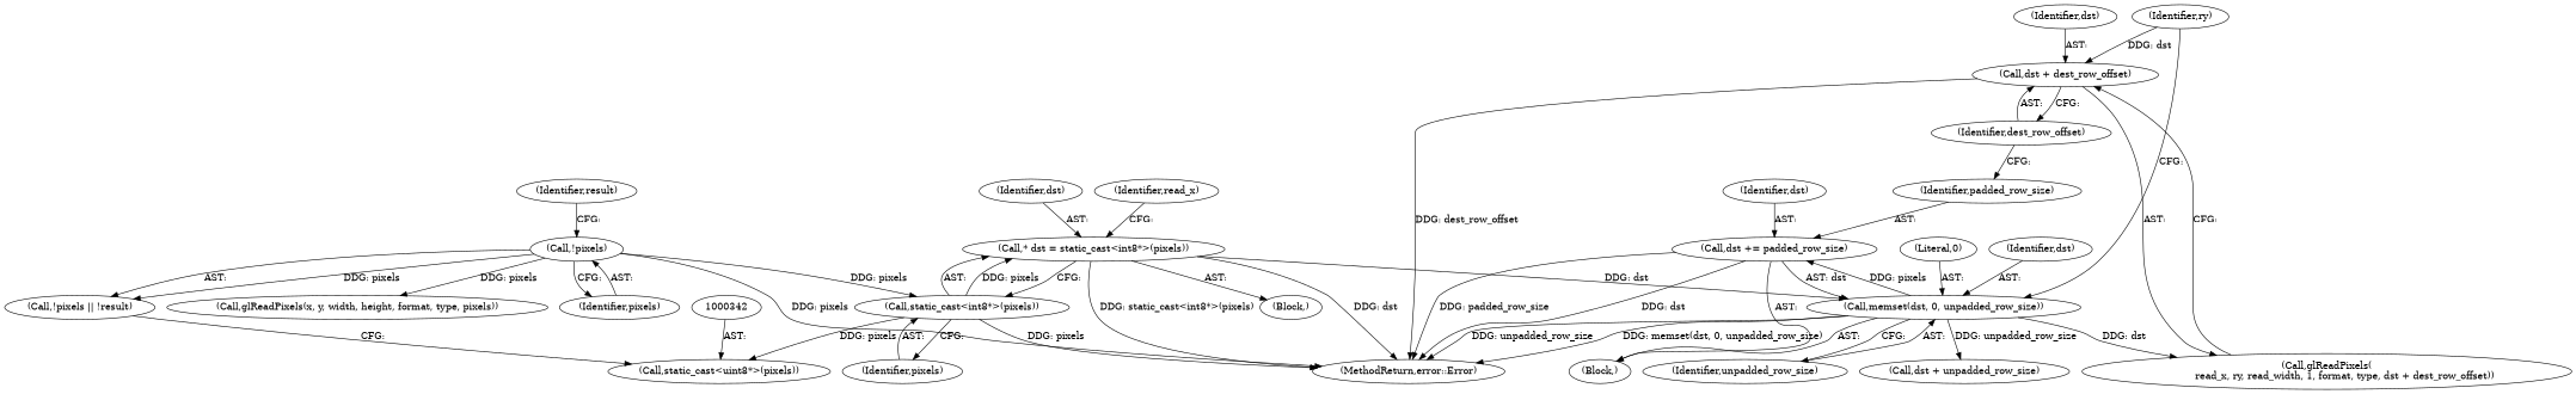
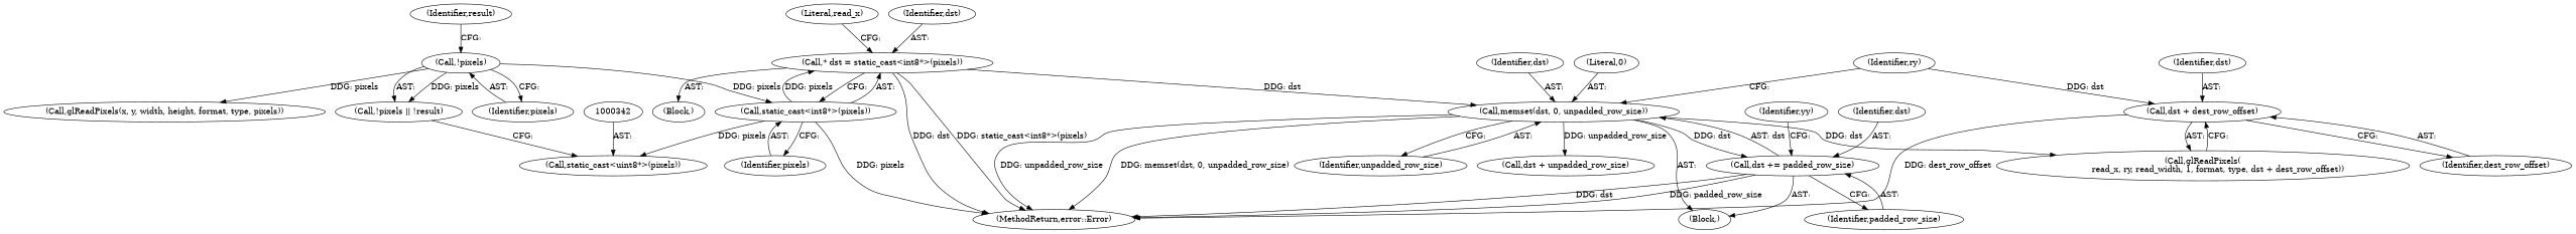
  digraph {
    fontname="DejaVu Serif"
    node [fontname="DejaVu Serif"]
    edge [fontname="DejaVu Serif"]
    n1 [label="(Call,dst + dest_row_offset)"]
    n2 [label="(MethodReturn,error::Error)"]
    n3 [label="(Identifier,dest_row_offset)"]
    n4 [label="(Call,glReadPixels(\n            read_x, ry, read_width, 1, format, type, dst + dest_row_offset))"]
    n5 [label="(Call,memset(dst, 0, unpadded_row_size))"]
    n6 [label="(Call,dst += padded_row_size)"]
    n7 [label="(Call,dst + unpadded_row_size)"]
    n8 [label="(Block,)"]
    n9 [label="(Identifier,unpadded_row_size)"]
    n10 [label="(Identifier,padded_row_size)"]
    n11 [label="(Call,* dst = static_cast<int8*>(pixels))"]
    n12 [label="(Call,static_cast<int8*>(pixels))"]
    n13 [label="(Block,)"]
    n14 [label="(Identifier,pixels)"]
    n15 [label="(Call,static_cast<uint8*>(pixels))"]
    n16 [label="(Call,!pixels)"]
    n17 [label="(Identifier,pixels)"]
    n18 [label="(Call,glReadPixels(x, y, width, height, format, type, pixels))"]
    n19 [label="(Call,!pixels || !result)"]
    n20 [label="(Identifier,ry)"]
    n21 [label="(Identifier,dst)"]
    n22 [label="(Literal,0)"]
    n23 [label="(Identifier,dst)"]
    n24 [label="(Identifier,result)"]
    n25 [label="(Identifier,dst)"]
-   n27 [label="(Identifier,read_x)"]
+   n26 [label="(Identifier,yy)"]
+   n27 [label="(Literal,read_x)"]
    n28 [label="(Identifier,dst)"]
    1000342
    n1 -> n2 [label="DDG: dest_row_offset"]
    n1 -> n3 [label="CFG: "]
    n1 -> n4 [label="AST: "]
    n3 -> n1 [label="AST: "]
    n4 -> n1 [label="CFG: "]
    n5 -> n2 [label="DDG: unpadded_row_size"]
    n5 -> n2 [label="DDG: memset(dst, 0, unpadded_row_size)"]
    n5 -> n4 [label="DDG: dst"]
-   n5 -> n6 [label="DDG: pixels"]
+   n5 -> n6 [label="DDG: dst"]
    n5 -> n7 [label="DDG: unpadded_row_size"]
    n5 -> n8 [label="AST: "]
    n5 -> n9 [label="CFG: "]
    n6 -> n2 [label="DDG: dst"]
    n6 -> n2 [label="DDG: padded_row_size"]
    n6 -> n5 [label="AST: dst"]
    n6 -> n8 [label="AST: "]
-   n3 -> n10 [label="CFG: "]
+   n6 -> n10 [label="CFG: "]
    n9 -> n5 [label="AST: "]
    n10 -> n6 [label="AST: "]
    n11 -> n2 [label="DDG: dst"]
    n11 -> n2 [label="DDG: static_cast<int8*>(pixels)"]
    n11 -> n5 [label="DDG: dst"]
    n11 -> n12 [label="CFG: "]
    n11 -> n13 [label="AST: "]
    n12 -> n2 [label="DDG: pixels"]
    n12 -> n11 [label="AST: "]
    n12 -> n11 [label="DDG: pixels"]
    n12 -> n14 [label="CFG: "]
    n12 -> n15 [label="DDG: pixels"]
    n14 -> n12 [label="AST: "]
-   n16 -> n2 [label="DDG: pixels"]
    n16 -> n12 [label="DDG: pixels"]
    n16 -> n17 [label="CFG: "]
    n16 -> n18 [label="DDG: pixels"]
    n16 -> n19 [label="AST: "]
    n16 -> n19 [label="DDG: pixels"]
    n17 -> n16 [label="AST: "]
    n19 -> n15 [label="CFG: "]
    n20 -> n1 [label="DDG: dst"]
    n20 -> n5 [label="CFG: "]
    n21 -> n6 [label="AST: "]
    n22 -> n5 [label="AST: "]
    n23 -> n1 [label="AST: "]
    n24 -> n16 [label="CFG: "]
    n25 -> n5 [label="AST: "]
+   n26 -> n6 [label="CFG: "]
    n27 -> n11 [label="CFG: "]
    n28 -> n11 [label="AST: "]
    1000342 -> n15 [label="AST: "]
  }
